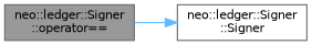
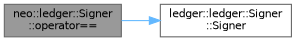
  digraph {
    rankdir=LR
    node [fontname=Helvetica fontsize=10 shape=box style=filled]
    n1 [color=gray40 fillcolor=grey60 fontcolor=black height=0.2 label="neo::ledger::Signer\l::operator==" width=0.4]
-   n2 [color=grey40 fillcolor=white height=0.2 label="neo::ledger::Signer\l::Signer" width=0.4]
+   n2 [color=grey40 fillcolor=white height=0.2 label="ledger::ledger::Signer\l::Signer" width=0.4]
    n1 -> n2 [color=steelblue1 fontname=Helvetica fontsize=10 labelfontname=Helvetica labelfontsize=10 style=solid]
  }
